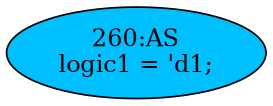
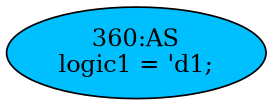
  strict digraph {
-   n1 [ast="<pyverilog.vparser.ast.Assign object at 0x7f030bfc8150>" def_var="['logic1']" fillcolor=deepskyblue label="260:AS\nlogic1 = 'd1;" statements="[]" style=filled typ=Assign use_var="[]"]
+   n1 [ast="<pyverilog.vparser.ast.Assign object at 0x7f030bfc8150>" def_var="['logic1']" fillcolor=deepskyblue label="360:AS\nlogic1 = 'd1;" statements="[]" style=filled typ=Assign use_var="[]"]
  }
